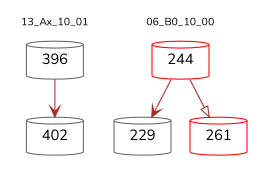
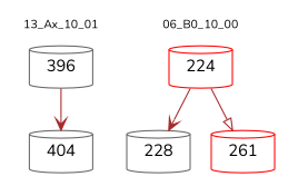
  digraph {
    fontname=Nunito
    node [color=gray40 fontname=Nunito shape=cylinder]
    edge [arrowhead=vee color=brown fontname=Nunito]
    n1 [label=396]
-   n2 [label=402]
-   n3 [color=red label=244]
-   n4 [label=229]
+   n2 [label=404]
+   n3 [color=red label=224]
+   n4 [label=228]
    n5 [color=red label=261]
    subgraph cluster_1 {
      color=white
      fontsize=10
      label="13_Ax_10_01"
      n1
      n2
    }
    subgraph cluster_2 {
      color=white
      fontsize=10
      label="06_B0_10_00"
      n3
      n4
      n5
    }
    n1 -> n2
    n3 -> n4
    n3 -> n5 [arrowhead=onormal]
  }
